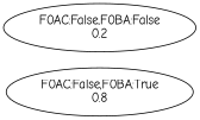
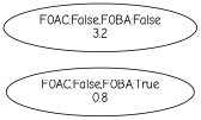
  graph {
    rankdir=LR
    fontname="Comic Neue"
    node [fontname="Comic Neue"]
    n1 [label="F0AC:False,F0BA:True\n0.8"]
-   n2 [label="F0AC:False,F0BA:False\n0.2"]
+   n2 [label="F0AC:False,F0BA:False\n3.2"]
  }
